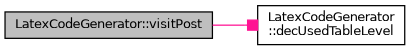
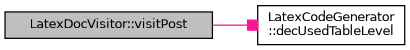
  digraph {
    rankdir=LR
    node [color=black fontname=Helvetica fontsize=10 shape=record style=filled]
-   n1 [fillcolor=grey75 fontcolor=black height=0.2 label="LatexCodeGenerator::visitPost" width=0.4]
+   n1 [fillcolor=grey75 fontcolor=black height=0.2 label="LatexDocVisitor::visitPost" width=0.4]
    n2 [fillcolor=white height=0.2 label="LatexCodeGenerator\l::decUsedTableLevel" width=0.4]
    n1 -> n2 [color=deeppink fontname=Helvetica fontsize=10 labelfontname=Helvetica labelfontsize=10 style=solid arrowhead=box]
  }
